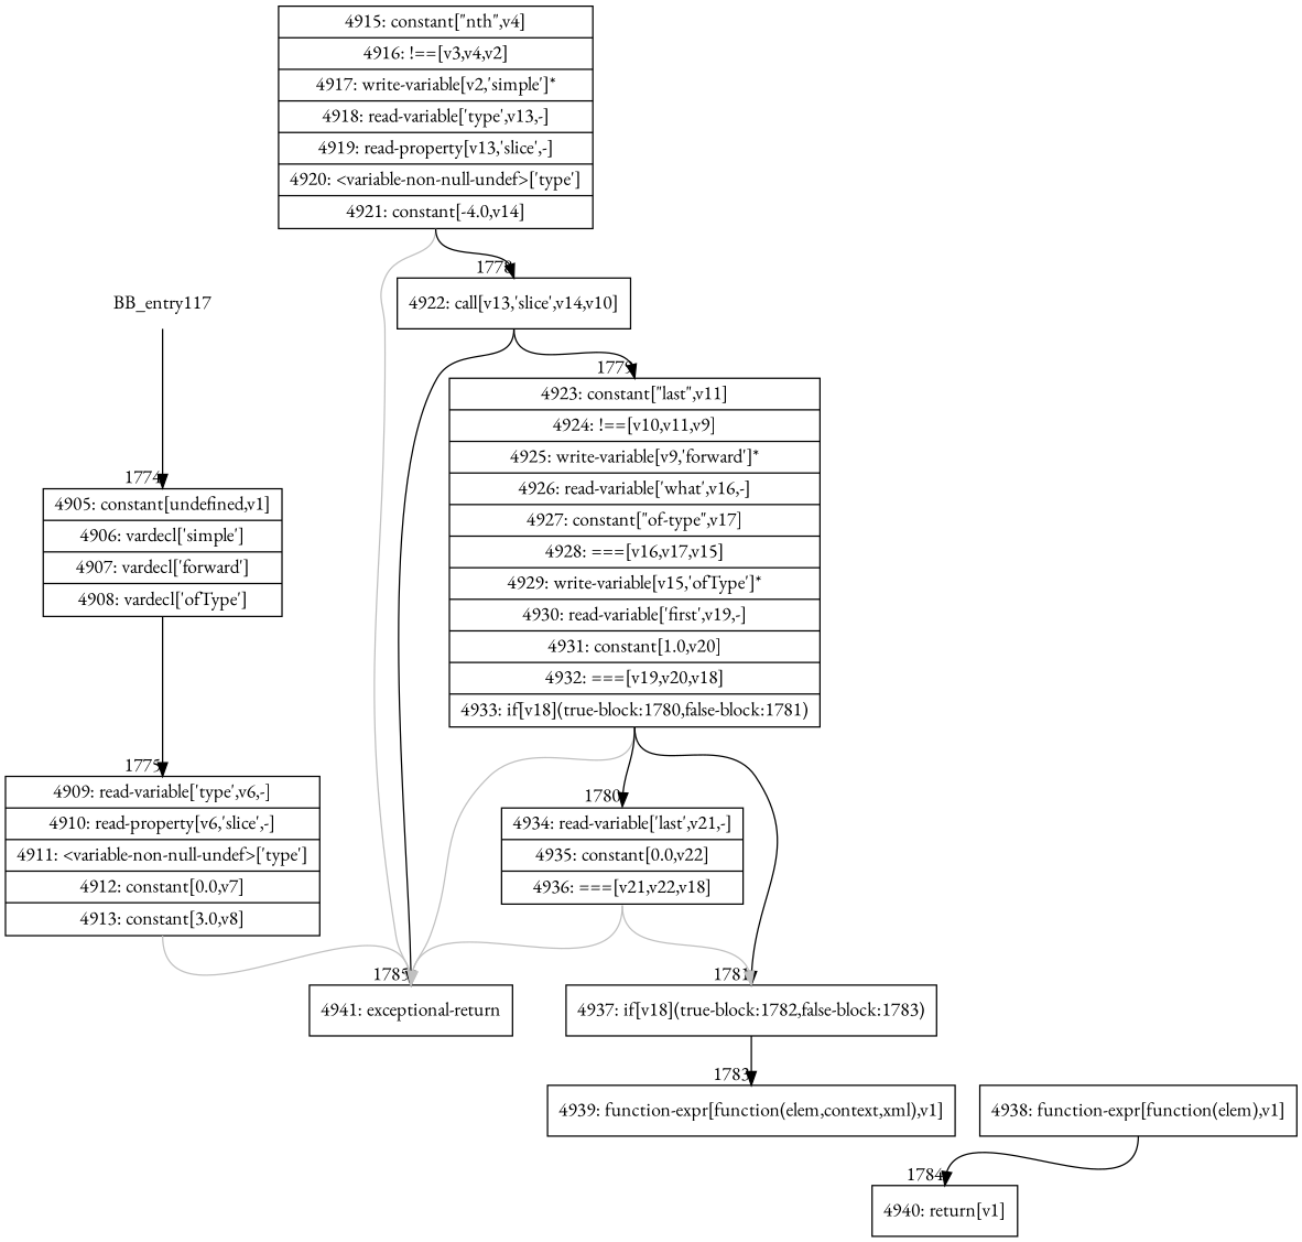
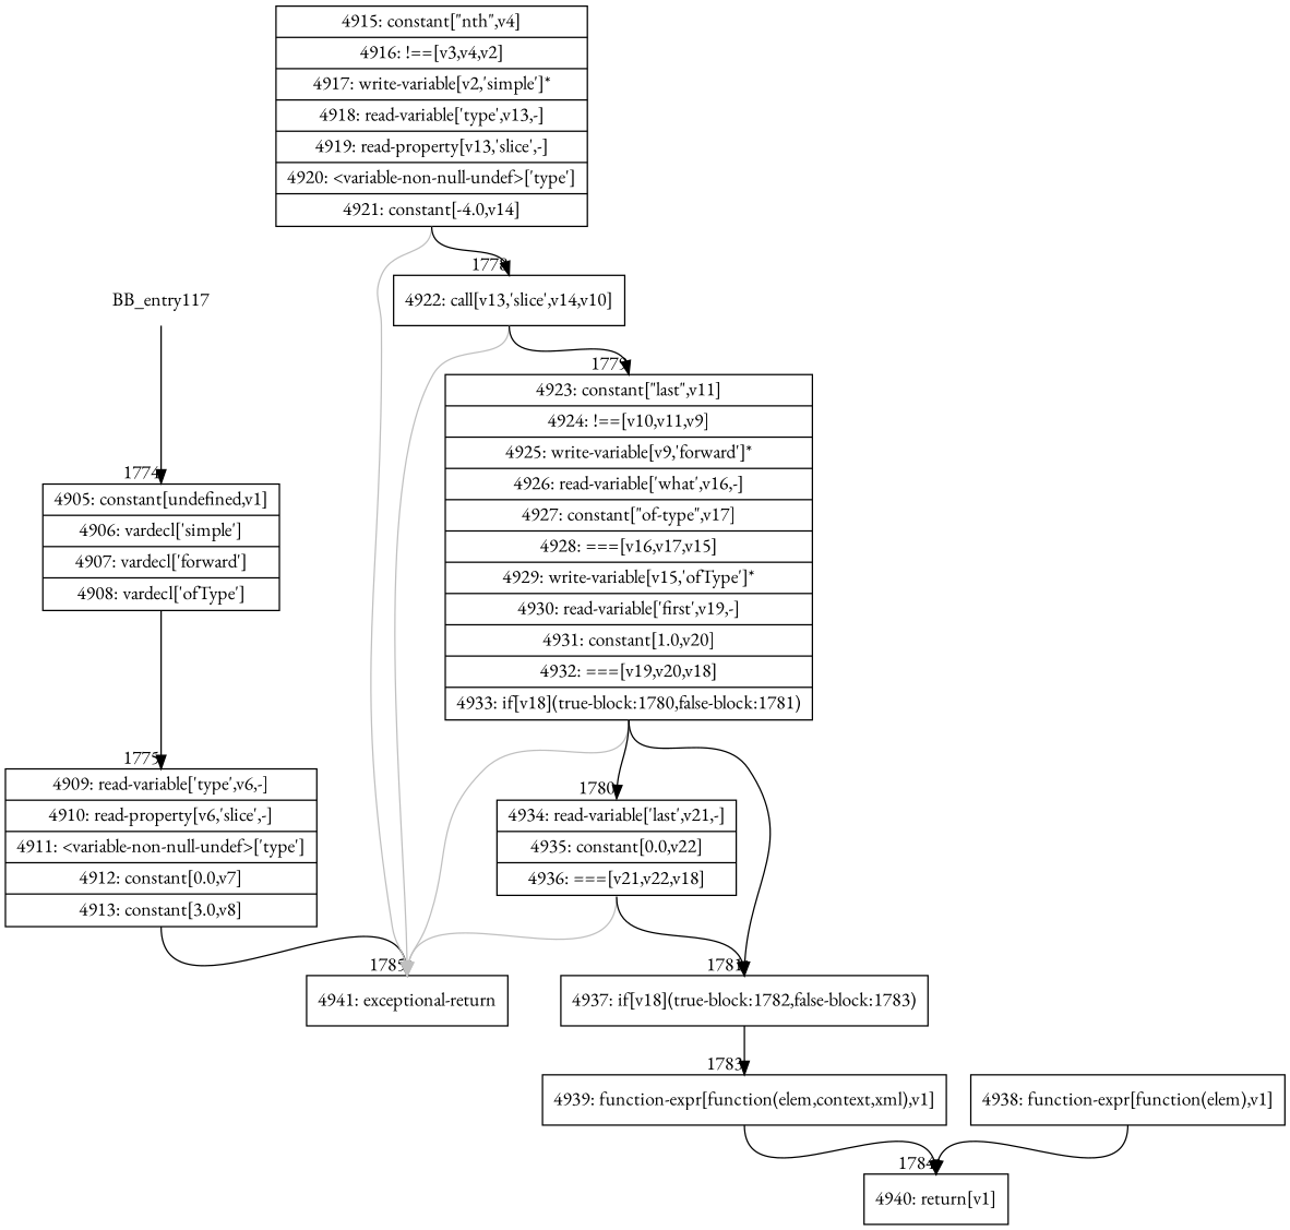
  digraph {
    fontname="EB Garamond"
    rankdir=TD
    node [fontname="EB Garamond" shape=record]
    edge [fontname="EB Garamond" headport=n tailport=s]
    n1 [label=BB_entry117 shape=none]
    n2 [label="{4905: constant[undefined,v1]|4906: vardecl['simple']|4907: vardecl['forward']|4908: vardecl['ofType']}"]
    n3 [label="{4909: read-variable['type',v6,-]|4910: read-property[v6,'slice',-]|4911: \<variable-non-null-undef\>['type']|4912: constant[0.0,v7]|4913: constant[3.0,v8]}"]
    n4 [label="{4941: exceptional-return}"]
    n5 [label="{4915: constant[\"nth\",v4]|4916: !==[v3,v4,v2]|4917: write-variable[v2,'simple']*|4918: read-variable['type',v13,-]|4919: read-property[v13,'slice',-]|4920: \<variable-non-null-undef\>['type']|4921: constant[-4.0,v14]}"]
    n6 [label="{4922: call[v13,'slice',v14,v10]}"]
    n7 [label="{4923: constant[\"last\",v11]|4924: !==[v10,v11,v9]|4925: write-variable[v9,'forward']*|4926: read-variable['what',v16,-]|4927: constant[\"of-type\",v17]|4928: ===[v16,v17,v15]|4929: write-variable[v15,'ofType']*|4930: read-variable['first',v19,-]|4931: constant[1.0,v20]|4932: ===[v19,v20,v18]|4933: if[v18](true-block:1780,false-block:1781)}"]
    n8 [label="{4937: if[v18](true-block:1782,false-block:1783)}"]
    n9 [label="{4934: read-variable['last',v21,-]|4935: constant[0.0,v22]|4936: ===[v21,v22,v18]}"]
    n10 [label="{4939: function-expr[function(elem,context,xml),v1]}"]
    n11 [label="{4938: function-expr[function(elem),v1]}"]
    n12 [label="{4940: return[v1]}"]
    n1 -> n2 [headlabel="    1774"]
    n2 -> n3 [headlabel="      1775"]
-   n3 -> n4 [color=gray headlabel="      1785"]
+   n3 -> n4 [color=black headlabel="      1785"]
    n5 -> n4 [color=gray]
    n5 -> n6 [headlabel="      1778"]
-   n6 -> n4 [color=black]
+   n6 -> n4 [color=gray]
    n6 -> n7 [headlabel="      1779"]
    n7 -> n4 [color=gray]
    n7 -> n8 [headlabel="      1781"]
    n7 -> n9 [headlabel="      1780"]
    n8 -> n10 [headlabel="      1783"]
    n9 -> n4 [color=gray]
-   n9 -> n8 [color=gray]
+   n9 -> n8
+   n10 -> n12
    n11 -> n12 [headlabel="      1784"]
  }
